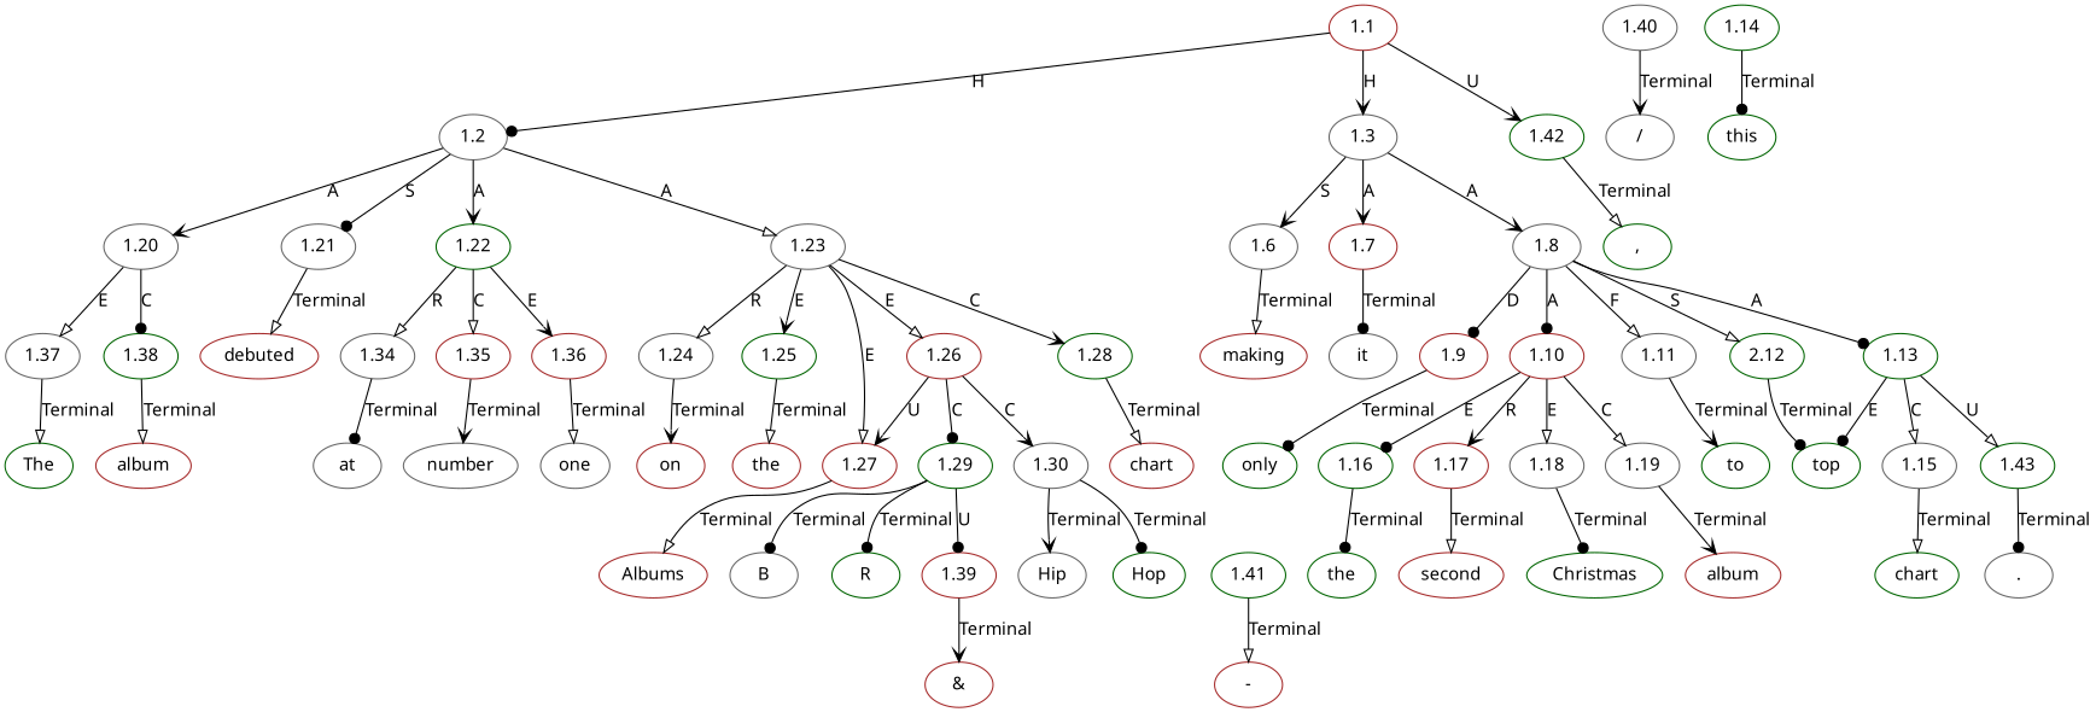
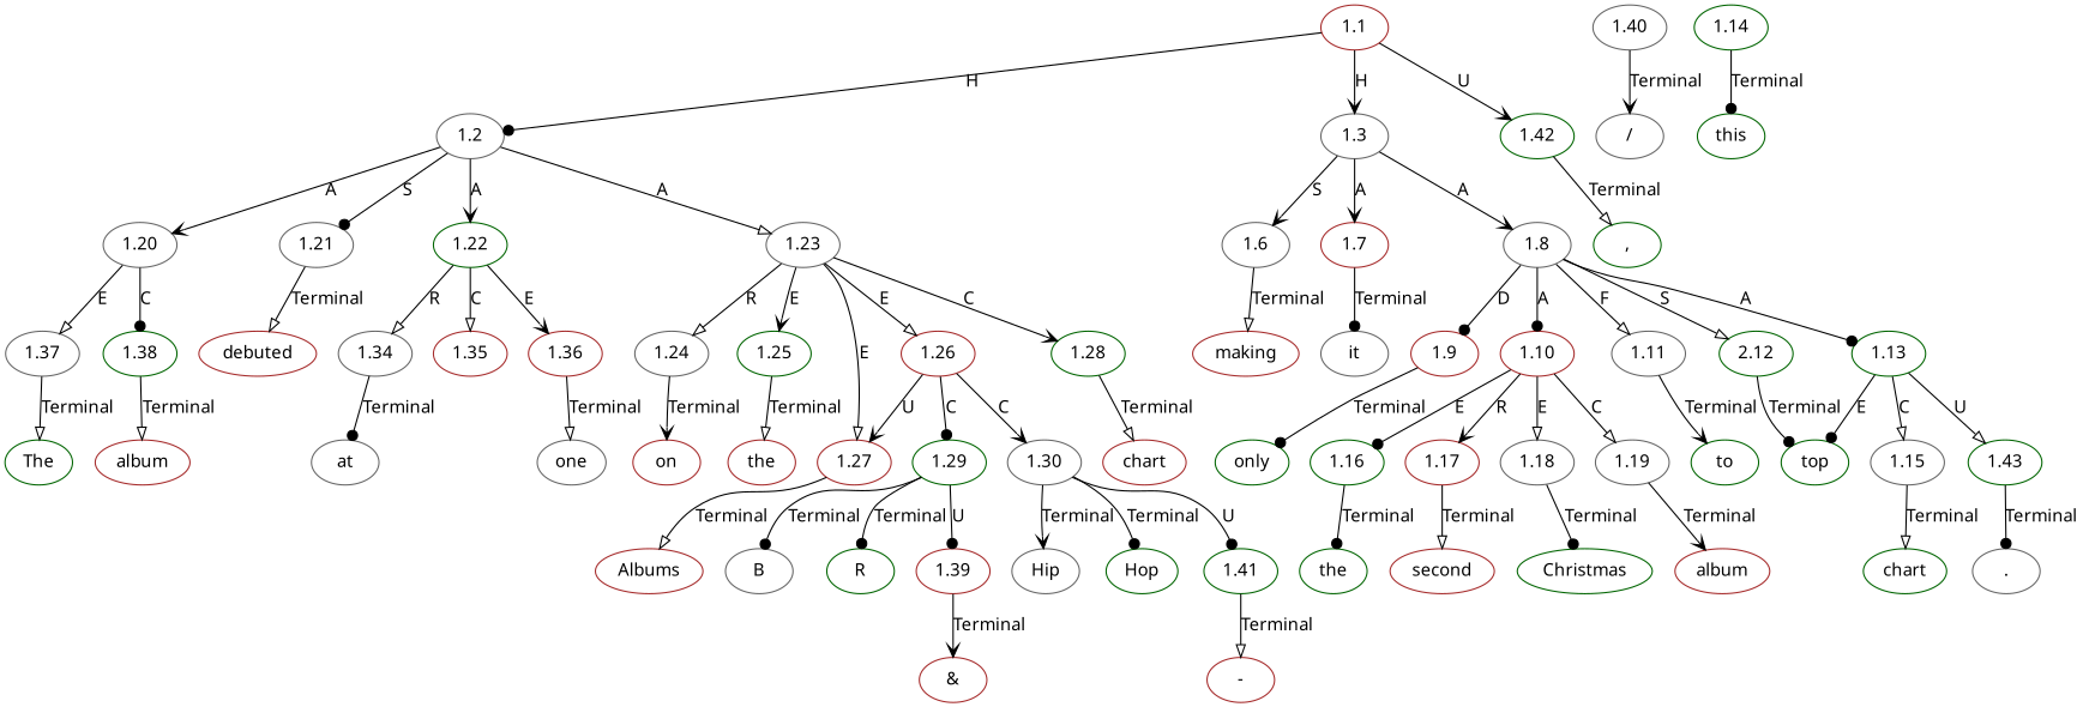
  digraph {
    fontname="Noto Sans"
    node [color=gray40 fontname="Noto Sans" ordering=out]
    edge [arrowhead=onormal fontname="Noto Sans" ordering=out]
    n1 [color=darkgreen label=The]
    n2 [color=brown label="&"]
    n3 [label=B]
    n4 [label="/"]
    n5 [label=Hip]
    n6 [color=brown label="-"]
    n7 [color=darkgreen label=Hop]
    n8 [color=brown label=Albums]
    n9 [color=brown label=chart]
    n10 [color=darkgreen label=","]
    n11 [color=brown label=making]
    n12 [color=brown label=album]
    n13 [label=it]
    n14 [color=darkgreen label=only]
    n15 [color=darkgreen label=the]
    n16 [color=brown label=second]
    n17 [color=darkgreen label=Christmas]
    n18 [color=brown label=album]
    n19 [color=darkgreen label=to]
    n20 [color=darkgreen label=top]
    n21 [color=darkgreen label=this]
    n22 [color=darkgreen label=chart]
    n23 [color=brown label=debuted]
    n24 [label="."]
    n25 [label=at]
-   n26 [label=number]
    n27 [label=one]
    n28 [color=brown label=on]
    n29 [color=brown label=the]
    n30 [color=darkgreen label=R]
    n31 [color=brown label=1.1]
    n32 [label=1.2]
    n33 [label=1.3]
    n34 [color=darkgreen label=1.42]
    n35 [label=1.20]
    n36 [label=1.21]
    n37 [color=darkgreen label=1.22]
    n38 [label=1.23]
    n39 [label=1.6]
    n40 [color=brown label=1.7]
    n41 [label=1.8]
    n42 [label=1.37]
    n43 [color=darkgreen label=1.38]
    n44 [label=1.34]
    n45 [color=brown label=1.35]
    n46 [color=brown label=1.36]
    n47 [label=1.24]
    n48 [color=darkgreen label=1.25]
    n49 [color=brown label=1.26]
    n50 [color=brown label=1.27]
    n51 [color=darkgreen label=1.28]
    n52 [color=brown label=1.9]
    n53 [color=brown label=1.10]
    n54 [label=1.11]
    n55 [color=darkgreen label=2.12]
    n56 [color=darkgreen label=1.13]
    n57 [color=darkgreen label=1.16]
    n58 [color=brown label=1.17]
    n59 [label=1.18]
    n60 [label=1.19]
    n61 [label=1.15]
    n62 [color=darkgreen label=1.43]
    n63 [color=darkgreen label=1.14]
    n64 [color=darkgreen label=1.29]
    n65 [label=1.30]
    n66 [color=brown label=1.39]
    n67 [color=darkgreen label=1.41]
    n68 [label=1.40]
    n31 -> n32 [arrowhead=dot label=H]
    n31 -> n33 [arrowhead=vee label=H]
    n31 -> n34 [arrowhead=vee label=U]
    n32 -> n35 [arrowhead=vee label=A]
    n32 -> n36 [arrowhead=dot label=S]
    n32 -> n37 [arrowhead=vee label=A]
    n32 -> n38 [label=A]
    n33 -> n39 [arrowhead=vee label=S]
    n33 -> n40 [arrowhead=vee label=A]
    n33 -> n41 [arrowhead=vee label=A]
    n34 -> n10 [label=Terminal]
    n35 -> n42 [label=E]
    n35 -> n43 [arrowhead=dot label=C]
    n36 -> n23 [label=Terminal]
    n37 -> n44 [label=R]
    n37 -> n45 [label=C]
    n37 -> n46 [arrowhead=vee label=E]
    n38 -> n47 [label=R]
    n38 -> n48 [arrowhead=vee label=E]
    n38 -> n49 [label=E]
    n38 -> n50 [label=E]
    n38 -> n51 [arrowhead=vee label=C]
    n39 -> n11 [label=Terminal]
    n40 -> n13 [arrowhead=dot label=Terminal]
    n41 -> n52 [arrowhead=dot label=D]
    n41 -> n53 [arrowhead=dot label=A]
    n41 -> n54 [label=F]
    n41 -> n55 [label=S]
    n41 -> n56 [arrowhead=dot label=A]
    n42 -> n1 [label=Terminal]
    n43 -> n12 [label=Terminal]
    n44 -> n25 [arrowhead=dot label=Terminal]
-   n45 -> n26 [arrowhead=vee label=Terminal]
    n46 -> n27 [label=Terminal]
    n47 -> n28 [arrowhead=vee label=Terminal]
    n48 -> n29 [label=Terminal]
    n49 -> n50 [arrowhead=vee label=U]
    n49 -> n64 [arrowhead=dot label=C]
    n49 -> n65 [arrowhead=vee label=C]
    n50 -> n8 [label=Terminal]
    n51 -> n9 [label=Terminal]
    n52 -> n14 [arrowhead=dot label=Terminal]
    n53 -> n57 [arrowhead=dot label=E]
    n53 -> n58 [arrowhead=vee label=R]
    n53 -> n59 [label=E]
    n53 -> n60 [label=C]
    n54 -> n19 [arrowhead=vee label=Terminal]
    n55 -> n20 [arrowhead=dot label=Terminal]
    n56 -> n20 [arrowhead=dot label=E]
    n56 -> n61 [label=C]
    n56 -> n62 [label=U]
    n57 -> n15 [arrowhead=dot label=Terminal]
    n58 -> n16 [label=Terminal]
    n59 -> n17 [arrowhead=dot label=Terminal]
    n60 -> n18 [arrowhead=vee label=Terminal]
    n61 -> n22 [label=Terminal]
    n62 -> n24 [arrowhead=dot label=Terminal]
    n63 -> n21 [arrowhead=dot label=Terminal]
    n64 -> n3 [arrowhead=dot label=Terminal]
    n64 -> n30 [arrowhead=dot label=Terminal]
    n64 -> n66 [arrowhead=dot label=U]
    n65 -> n5 [arrowhead=vee label=Terminal]
    n65 -> n7 [arrowhead=dot label=Terminal]
+   n65 -> n67 [arrowhead=dot label=U]
    n66 -> n2 [arrowhead=vee label=Terminal]
    n67 -> n6 [label=Terminal]
    n68 -> n4 [arrowhead=vee label=Terminal]
  }
